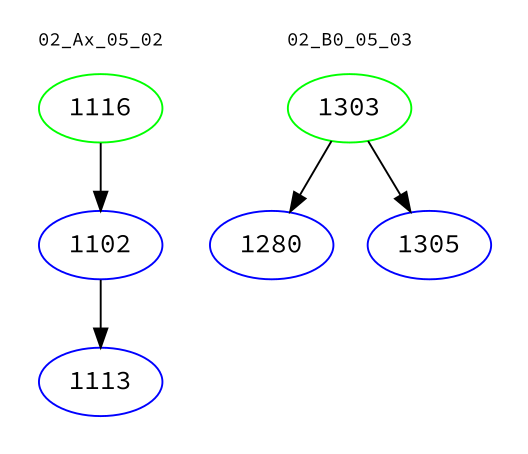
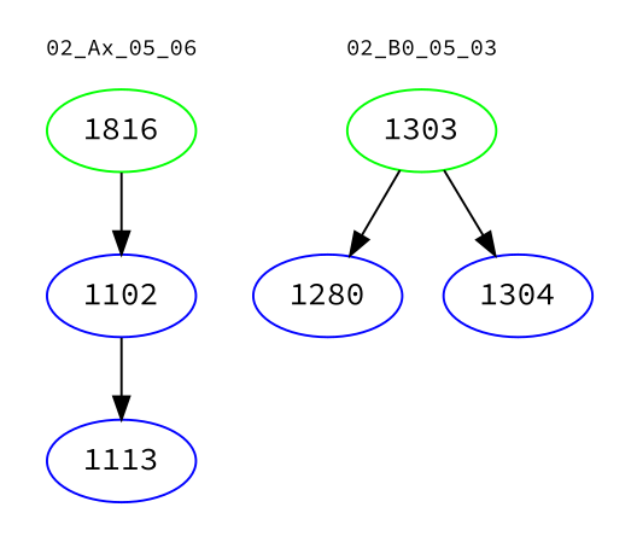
  digraph {
    fontname="Source Code Pro"
    node [color=blue fontname="Source Code Pro"]
    edge [color=black fontname="Source Code Pro"]
-   n1 [color=green label=1116]
+   n1 [color=green label=1816]
    n2 [label=1102]
    n3 [label=1113]
    n4 [color=green label=1303]
    n5 [label=1280]
-   n6 [label=1305]
+   n6 [label=1304]
    subgraph cluster_1 {
      color=white
      fontsize=10
-     label="02_Ax_05_02"
+     label="02_Ax_05_06"
      n1
      n2
      n3
    }
    subgraph cluster_2 {
      color=white
      fontsize=10
      label="02_B0_05_03"
      n4
      n5
      n6
    }
    n1 -> n2
    n2 -> n3
    n4 -> n5
    n4 -> n6
  }
